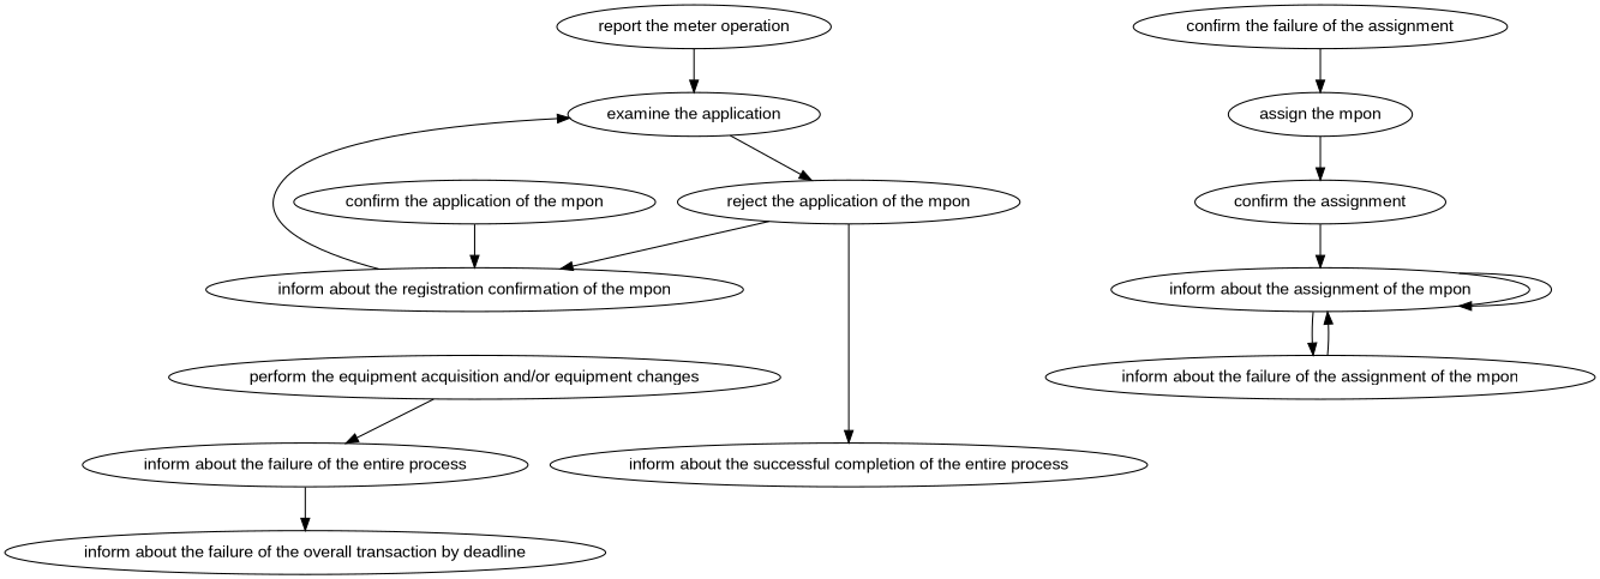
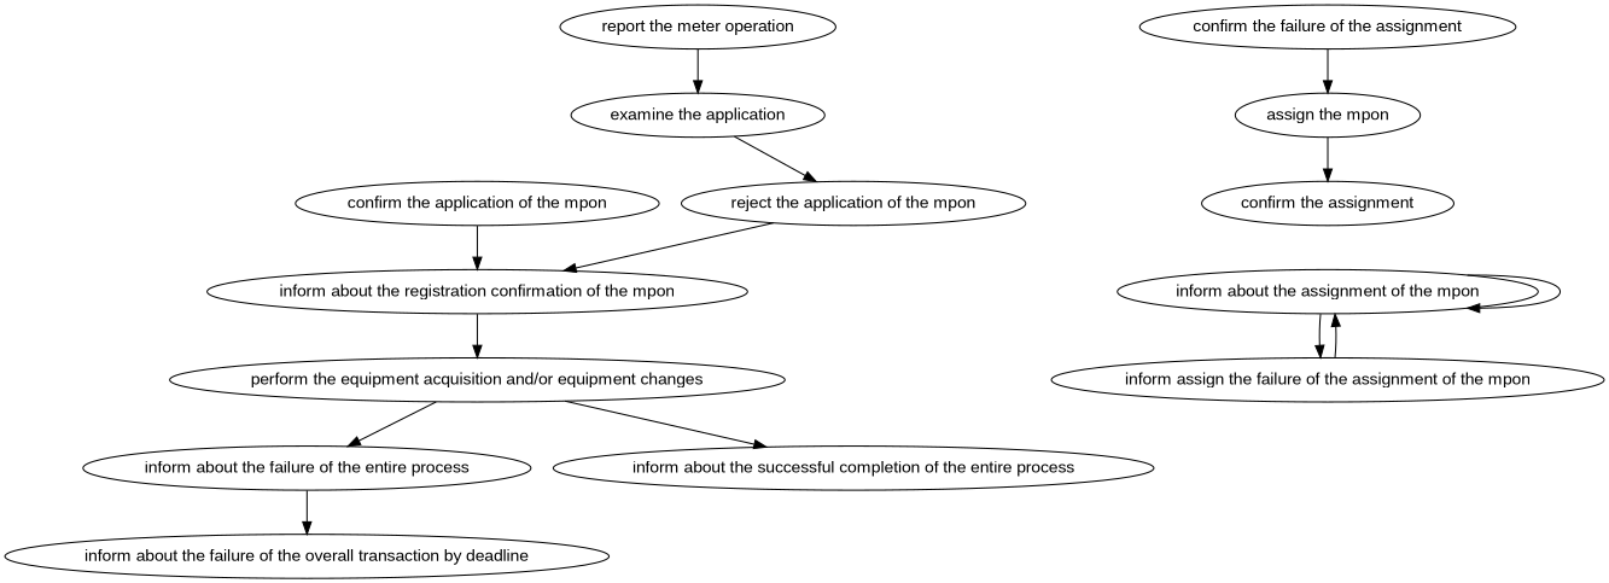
  digraph {
    fontname="Liberation Sans"
    node [fontname="Liberation Sans"]
    edge [attrs="{'type': 'flow', 'label': 'flow'}" fontname="Liberation Sans"]
    "report the meter operation" [attrs="{'type': 'Activity', 'label': 'report the meter operation'}"]
    "examine the application" [attrs="{'type': 'Activity', 'label': 'examine the application'}"]
    "reject the application of the mpon" [attrs="{'type': 'Activity', 'label': 'reject the application of the mpon'}"]
    "inform about the registration confirmation of the mpon" [attrs="{'type': 'Activity', 'label': 'inform about the registration confirmation of the mpon'}"]
    "confirm the application of the mpon" [attrs="{'type': 'Activity', 'label': 'confirm the application of the mpon'}"]
    "perform the equipment acquisition and/or equipment changes" [attrs="{'type': 'Activity', 'label': 'perform the equipment acquisition and/or equipment changes'}"]
    "inform about the failure of the entire process" [attrs="{'type': 'Activity', 'label': 'inform about the failure of the entire process'}"]
    "inform about the successful completion of the entire process" [attrs="{'type': 'Activity', 'label': 'inform about the successful completion of the entire process'}"]
    "inform about the failure of the overall transaction by deadline" [attrs="{'type': 'Activity', 'label': 'inform about the failure of the overall transaction by deadline'}"]
    "confirm the failure of the assignment" [attrs="{'type': 'Activity', 'label': 'confirm the failure of the assignment'}"]
    "assign the mpon" [attrs="{'type': 'Activity', 'label': 'assign the mpon'}"]
    "confirm the assignment" [attrs="{'type': 'Activity', 'label': 'confirm the assignment'}"]
    "inform about the assignment of the mpon" [attrs="{'type': 'Activity', 'label': 'inform about the assignment of the mpon'}"]
-   "inform about the failure of the assignment of the mpon" [attrs="{'type': 'Activity', 'label': 'inform about the failure of the assignment of the mpon'}"]
+   "inform about the failure of the assignment of the mpon" [attrs="{'type': 'Activity', 'label': 'inform about the failure of the assignment of the mpon'}" label="inform assign the failure of the assignment of the mpon"]
    "report the meter operation" -> "examine the application"
    "examine the application" -> "reject the application of the mpon"
    "reject the application of the mpon" -> "inform about the registration confirmation of the mpon"
-   "inform about the registration confirmation of the mpon" -> "examine the application"
+   "inform about the registration confirmation of the mpon" -> "perform the equipment acquisition and/or equipment changes"
    "confirm the application of the mpon" -> "inform about the registration confirmation of the mpon"
    "perform the equipment acquisition and/or equipment changes" -> "inform about the failure of the entire process"
-   "reject the application of the mpon" -> "inform about the successful completion of the entire process"
+   "perform the equipment acquisition and/or equipment changes" -> "inform about the successful completion of the entire process"
    "inform about the failure of the entire process" -> "inform about the failure of the overall transaction by deadline"
    "confirm the failure of the assignment" -> "assign the mpon"
    "assign the mpon" -> "confirm the assignment"
-   "confirm the assignment" -> "inform about the assignment of the mpon"
    "inform about the assignment of the mpon" -> "inform about the assignment of the mpon"
    "inform about the assignment of the mpon" -> "inform about the failure of the assignment of the mpon"
    "inform about the failure of the assignment of the mpon" -> "inform about the assignment of the mpon"
  }
